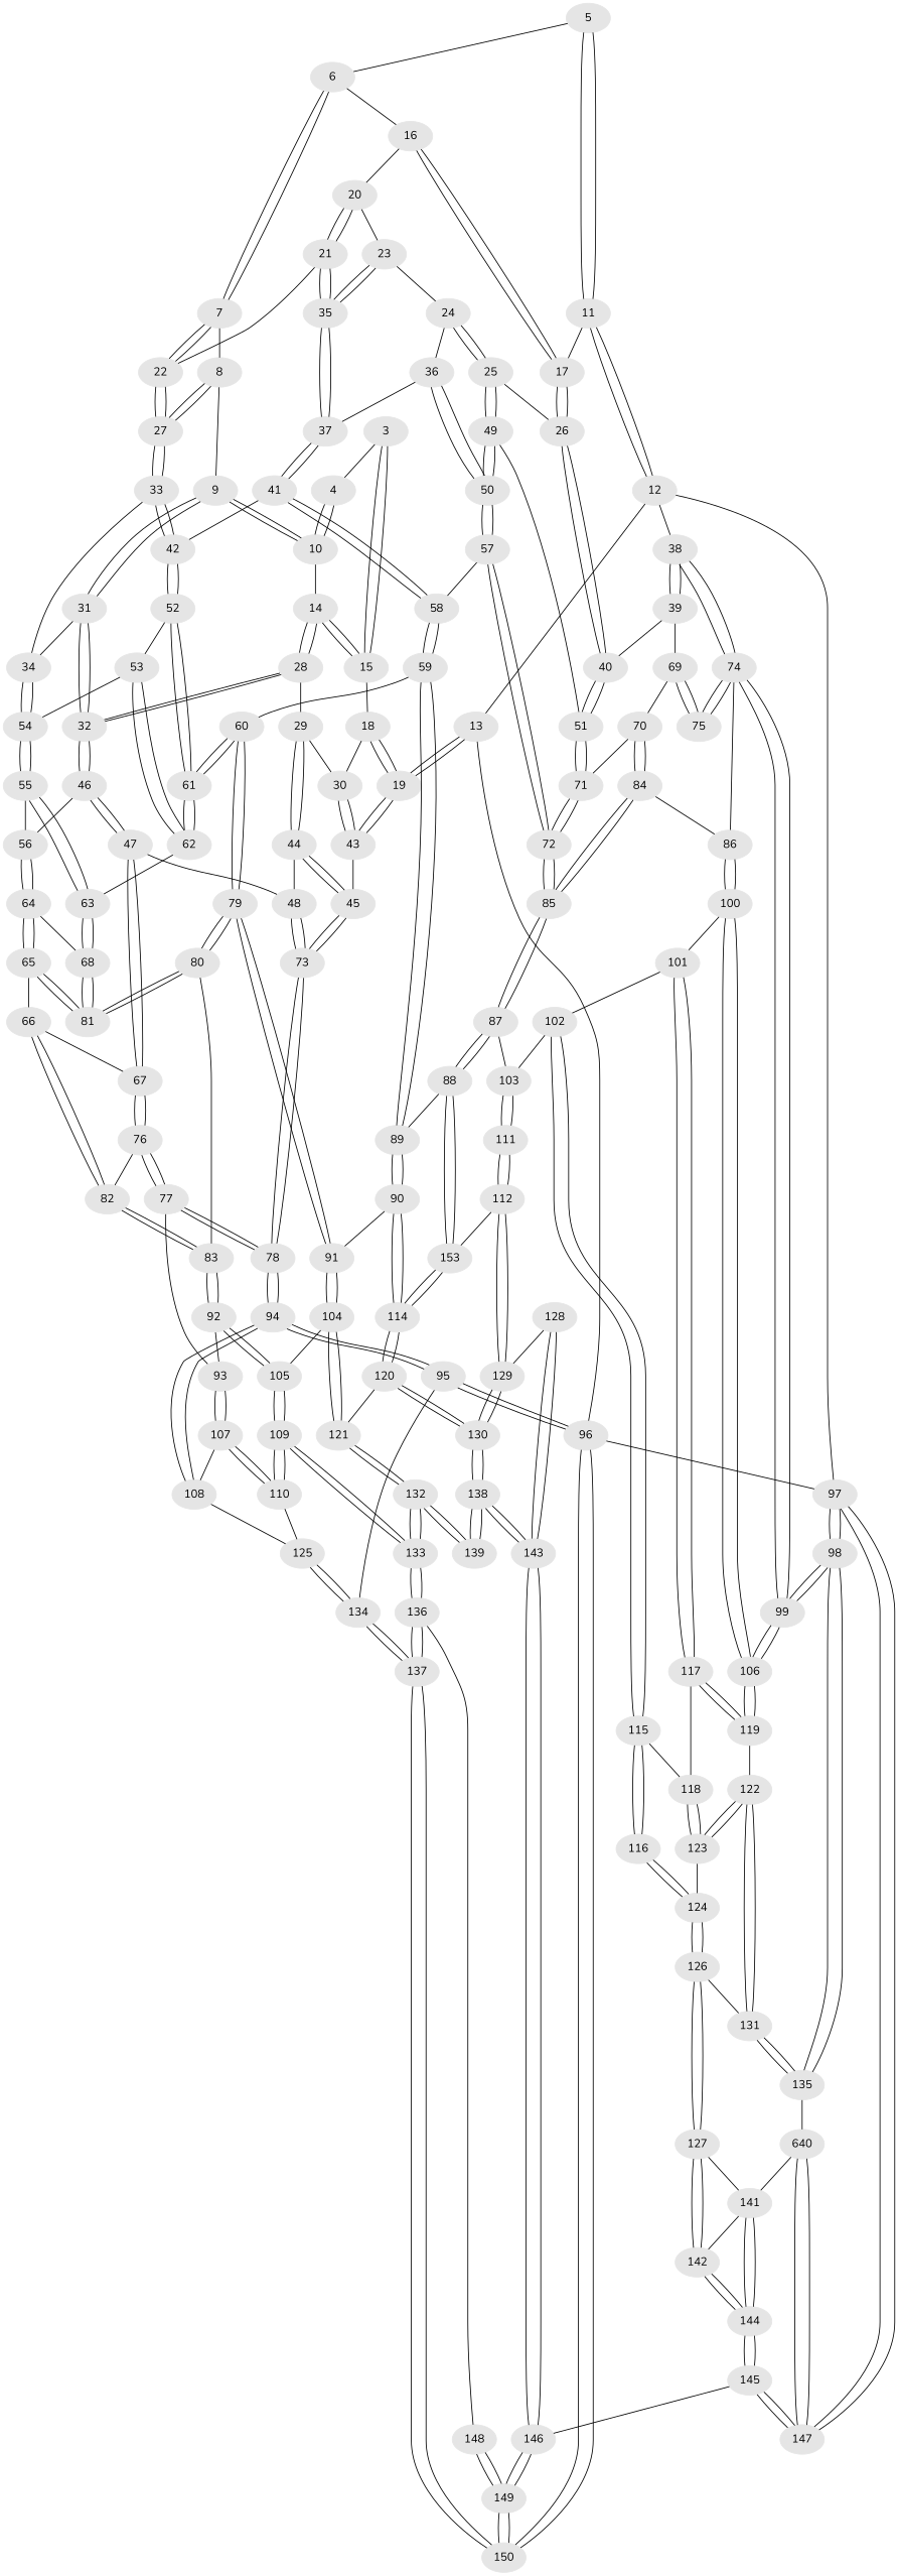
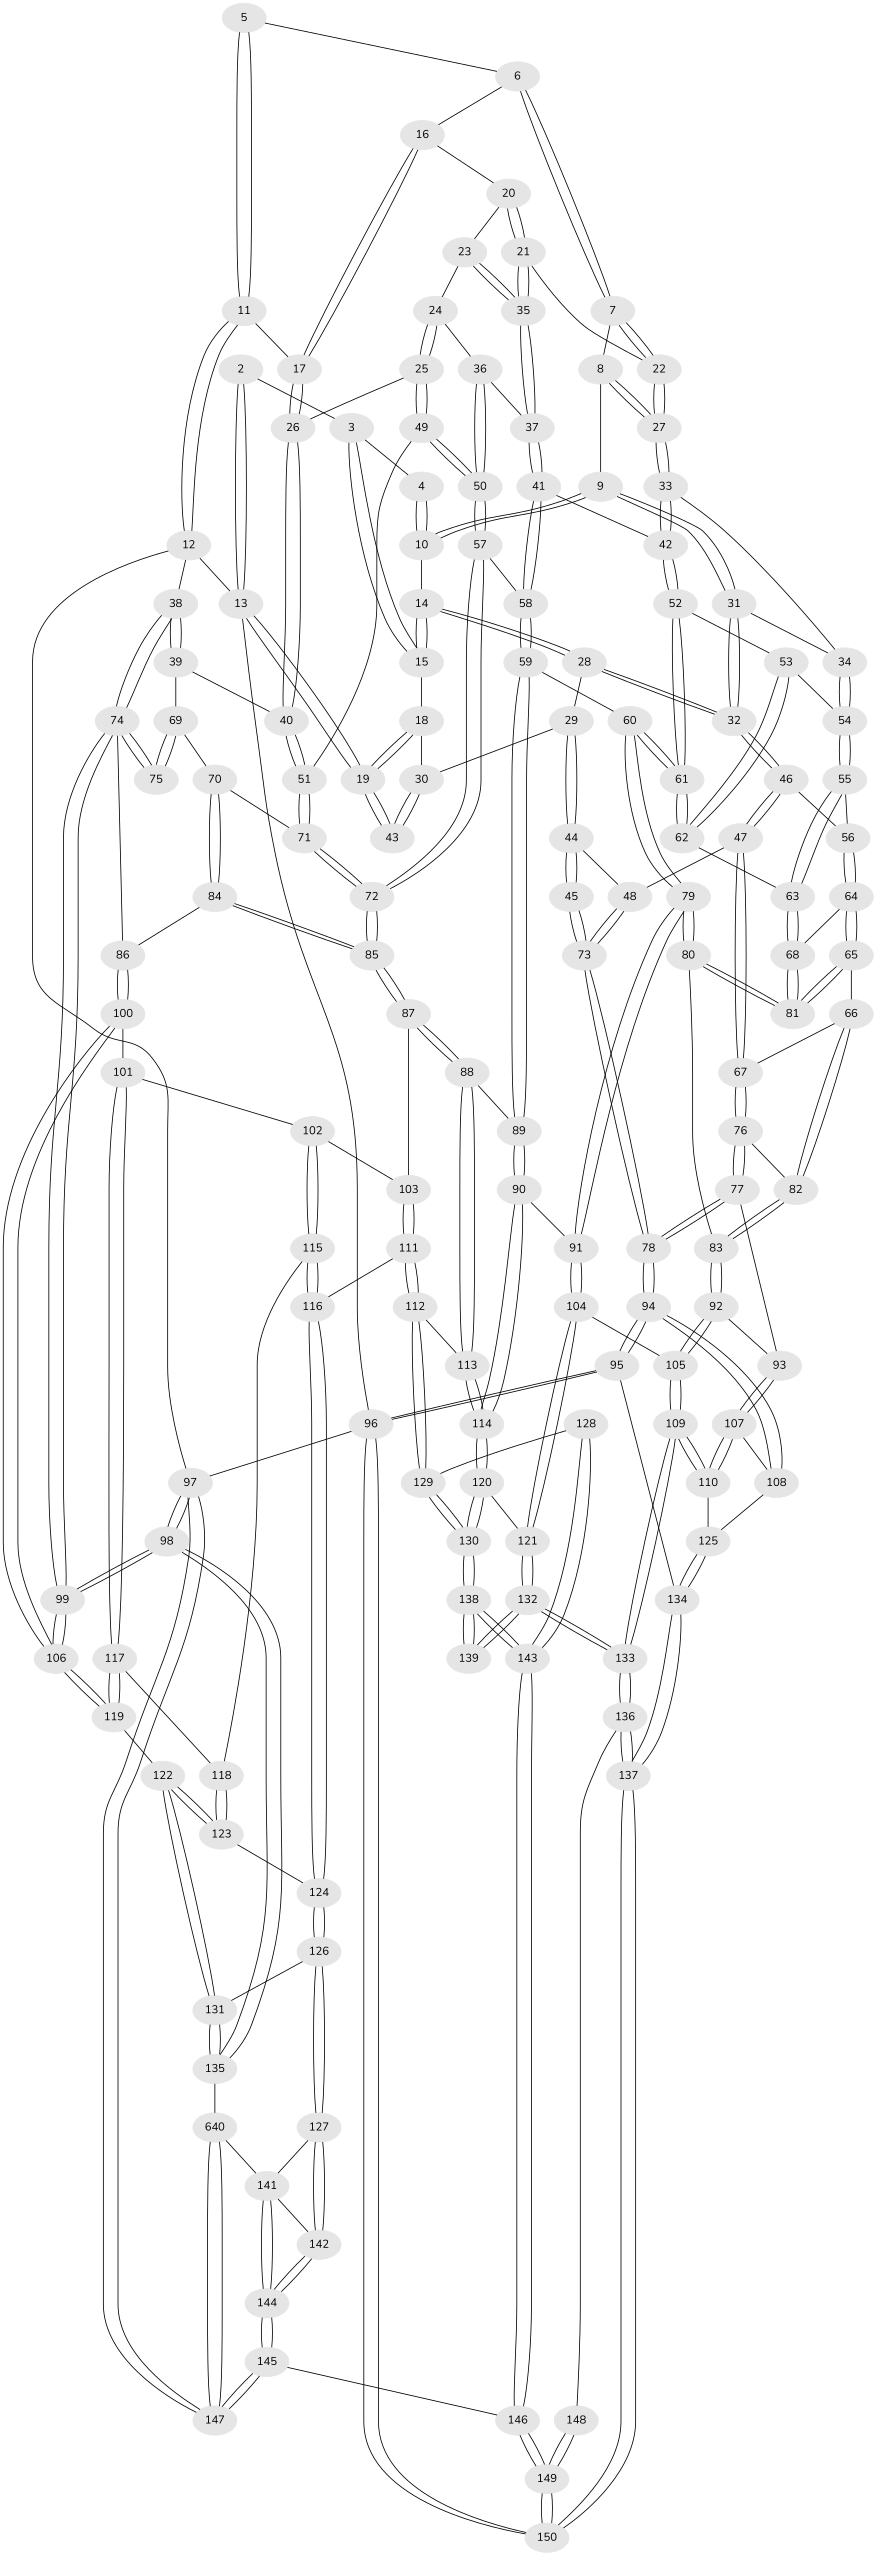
  graph {
    fontname=Nunito
    node [color=gray90 fontname=Nunito style=filled]
    edge [fontname=Nunito]
+   2
    3
    13
    5
    6
    11
    4
    15
    19
    96
    10
    18
    14
    7
    16
    12
    17
    8
    22
    20
    9
    27
    31
    33
    32
    34
    28
    38
    97
    26
    39
    74
    98
    147
    43
    150
    29
    30
    21
    23
    40
    45
    35
    24
    37
    25
    36
    49
    50
    51
    42
    44
    46
    48
    54
    47
    56
    52
    55
    41
    57
    58
    69
    75
    99
    86
    70
    71
    59
    53
    61
    73
    78
    67
    64
    76
    72
    62
    63
    68
    65
    85
    60
    89
    79
    90
    80
    91
    81
    66
    82
    83
    77
    84
    87
    94
    106
    100
    93
    107
    95
    108
    104
    92
    105
    88
    103
    101
-   113 [label=153]
+   113
    111
    114
    120
    121
    109
    110
    134
    125
    137
    135
    n120 [label=640]
    119
    102
    117
    115
    118
    116
    112
    132
    133
    122
    136
    129
    124
    130
    123
    126
    131
    138
    139
    127
    142
    141
    128
    143
    144
    146
    148
    149
    145
+   2 -- 3
+   2 -- 13
+   2 -- 13
    3 -- 4
    3 -- 15
    3 -- 15
    13 -- 19
    13 -- 19
    13 -- 96
    5 -- 6
    5 -- 11
    5 -- 11
    6 -- 7
    6 -- 7
    6 -- 16
    11 -- 12
    11 -- 12
    11 -- 17
    4 -- 10
    4 -- 10
    15 -- 18
    19 -- 43
    19 -- 43
    96 -- 97
    96 -- 150
    96 -- 150
    10 -- 14
    18 -- 19
    18 -- 19
    18 -- 30
    14 -- 15
    14 -- 15
    14 -- 28
    14 -- 28
    7 -- 8
    7 -- 22
    7 -- 22
    16 -- 17
    16 -- 17
    16 -- 20
    12 -- 13
    12 -- 38
    12 -- 97
    17 -- 26
    17 -- 26
    8 -- 9
    8 -- 27
    8 -- 27
    22 -- 27
    22 -- 27
    20 -- 21
    20 -- 21
    20 -- 23
    9 -- 10
    9 -- 10
    9 -- 31
    9 -- 31
    27 -- 33
    27 -- 33
    31 -- 32
    31 -- 32
    31 -- 34
    33 -- 34
    33 -- 42
    33 -- 42
    32 -- 46
    32 -- 46
    34 -- 54
    34 -- 54
    28 -- 32
    28 -- 32
    28 -- 29
    38 -- 39
    38 -- 39
    38 -- 74
    38 -- 74
    97 -- 98
    97 -- 98
    97 -- 147
    97 -- 147
    26 -- 40
    26 -- 40
    39 -- 40
    39 -- 69
    74 -- 75
    74 -- 75
    74 -- 99
    74 -- 99
    74 -- 86
    98 -- 99
    98 -- 99
    98 -- 135
    98 -- 135
-   43 -- 45
    29 -- 30
    29 -- 44
    29 -- 44
    30 -- 43
    30 -- 43
    21 -- 22
    21 -- 35
    21 -- 35
    23 -- 35
    23 -- 35
    23 -- 24
    40 -- 51
    40 -- 51
    45 -- 73
    45 -- 73
    35 -- 37
    35 -- 37
    24 -- 25
    24 -- 25
    24 -- 36
    37 -- 41
    37 -- 41
    25 -- 26
    25 -- 49
    25 -- 49
    36 -- 37
    36 -- 50
    36 -- 50
    49 -- 50
    49 -- 50
    49 -- 51
    50 -- 57
    50 -- 57
    51 -- 71
    51 -- 71
    42 -- 52
    42 -- 52
    44 -- 45
    44 -- 45
    44 -- 48
    46 -- 47
    46 -- 47
    46 -- 56
    48 -- 73
    48 -- 73
    54 -- 55
    54 -- 55
    47 -- 48
    47 -- 67
    47 -- 67
    56 -- 64
    56 -- 64
    52 -- 53
    52 -- 61
    52 -- 61
    55 -- 56
    55 -- 63
    55 -- 63
    41 -- 42
    41 -- 58
    41 -- 58
    57 -- 58
    57 -- 72
    57 -- 72
    58 -- 59
    58 -- 59
    69 -- 75
    69 -- 75
    69 -- 70
    99 -- 106
    99 -- 106
    86 -- 100
    86 -- 100
    70 -- 71
    70 -- 84
    70 -- 84
    71 -- 72
    71 -- 72
    59 -- 60
    59 -- 89
    59 -- 89
    53 -- 54
    53 -- 62
    53 -- 62
    61 -- 62
    61 -- 62
    73 -- 78
    73 -- 78
    78 -- 94
    78 -- 94
    67 -- 76
    67 -- 76
    64 -- 68
    64 -- 65
    64 -- 65
    76 -- 82
    76 -- 77
    76 -- 77
    72 -- 85
    72 -- 85
    62 -- 63
    63 -- 68
    63 -- 68
    68 -- 81
    68 -- 81
    65 -- 81
    65 -- 81
    65 -- 66
    85 -- 87
    85 -- 87
    60 -- 61
    60 -- 61
    60 -- 79
    60 -- 79
    89 -- 90
    89 -- 90
    79 -- 80
    79 -- 80
    79 -- 91
    79 -- 91
    90 -- 91
    90 -- 114
    90 -- 114
    80 -- 81
    80 -- 81
    80 -- 83
    91 -- 104
    91 -- 104
    66 -- 67
    66 -- 82
    66 -- 82
    82 -- 83
    82 -- 83
    83 -- 92
    83 -- 92
    77 -- 78
    77 -- 78
    77 -- 93
    84 -- 86
    84 -- 85
    84 -- 85
    87 -- 88
    87 -- 88
    87 -- 103
    94 -- 95
    94 -- 95
    94 -- 108
    94 -- 108
    106 -- 119
    106 -- 119
    100 -- 106
    100 -- 106
    100 -- 101
    93 -- 107
    93 -- 107
    107 -- 108
    107 -- 110
    107 -- 110
    95 -- 96
    95 -- 96
    95 -- 134
    108 -- 125
    104 -- 105
    104 -- 121
    104 -- 121
    92 -- 93
    92 -- 105
    92 -- 105
    105 -- 109
    105 -- 109
    88 -- 89
    88 -- 113
    88 -- 113
    103 -- 111
    103 -- 111
    101 -- 102
    101 -- 117
    101 -- 117
    113 -- 114
    113 -- 114
+   111 -- 116
    111 -- 112
    111 -- 112
    114 -- 120
    114 -- 120
    120 -- 121
    120 -- 130
    120 -- 130
    121 -- 132
    121 -- 132
    109 -- 110
    109 -- 110
    109 -- 133
    109 -- 133
    110 -- 125
    134 -- 137
    134 -- 137
    125 -- 134
    125 -- 134
    137 -- 150
    137 -- 150
    135 -- n120
    n120 -- 147
    n120 -- 147
    n120 -- 141
    119 -- 122
    102 -- 103
    102 -- 115
    102 -- 115
    117 -- 119
    117 -- 119
    117 -- 118
    115 -- 118
    115 -- 116
    115 -- 116
    118 -- 123
    118 -- 123
    116 -- 124
    116 -- 124
    112 -- 113
    112 -- 129
    112 -- 129
    132 -- 133
    132 -- 133
    132 -- 139
    132 -- 139
    133 -- 136
    133 -- 136
    122 -- 123
    122 -- 123
    122 -- 131
    122 -- 131
    136 -- 137
    136 -- 137
    136 -- 148
    129 -- 130
    129 -- 130
    124 -- 126
    124 -- 126
    130 -- 138
    130 -- 138
    123 -- 124
    126 -- 131
    126 -- 127
    126 -- 127
    131 -- 135
    131 -- 135
    138 -- 139
    138 -- 139
    138 -- 143
    138 -- 143
    127 -- 142
    127 -- 142
    127 -- 141
    142 -- 144
    142 -- 144
    141 -- 142
    141 -- 144
    141 -- 144
    128 -- 129
    128 -- 143
    128 -- 143
    143 -- 146
    143 -- 146
    144 -- 145
    144 -- 145
    146 -- 149
    146 -- 149
    148 -- 149
    148 -- 149
    149 -- 150
    149 -- 150
    145 -- 147
    145 -- 147
    145 -- 146
  }
